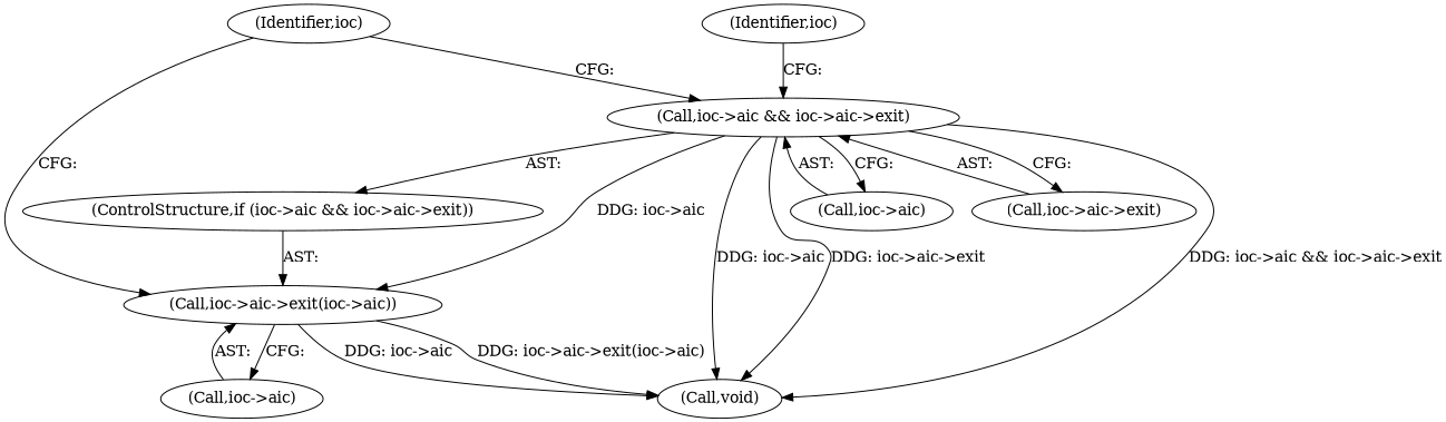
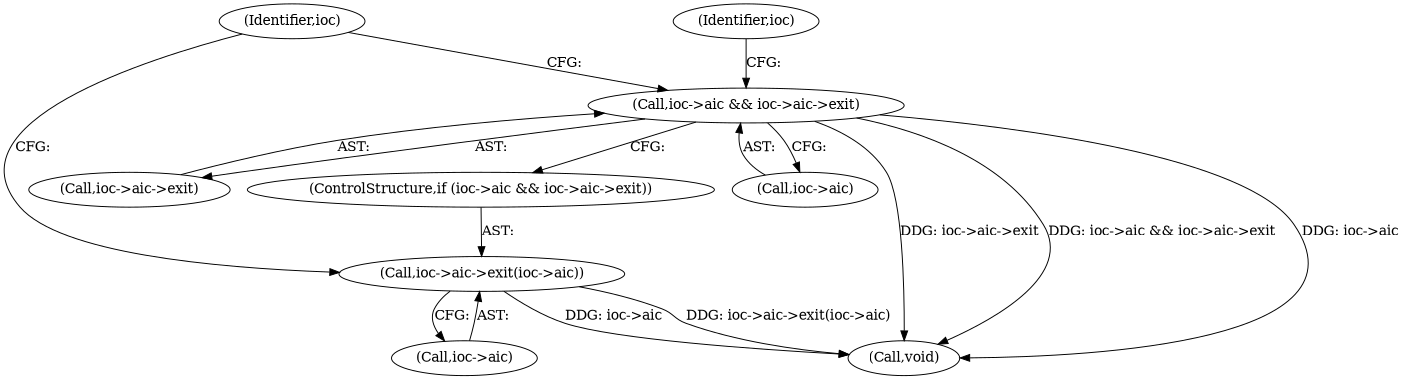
  digraph {
    n1 [label="(Call,ioc->aic && ioc->aic->exit)"]
    n2 [label="(Call,ioc->aic->exit(ioc->aic))"]
    n3 [label="(Call,ioc->aic)"]
    n4 [label="(Call,ioc->aic->exit)"]
    n5 [label="(Call,void)"]
    n6 [label="(ControlStructure,if (ioc->aic && ioc->aic->exit))"]
    n7 [label="(Call,ioc->aic)"]
    n8 [label="(Identifier,ioc)"]
    n9 [label="(Identifier,ioc)"]
-   n1 -> n2 [label="DDG: ioc->aic"]
    n1 -> n3 [label="CFG: "]
-   n1 -> n4 [label="CFG: "]
+   n1 -> n4 [label="AST: "]
    n1 -> n5 [label="DDG: ioc->aic"]
    n1 -> n5 [label="DDG: ioc->aic->exit"]
    n1 -> n5 [label="DDG: ioc->aic && ioc->aic->exit"]
-   n1 -> n6 [label="AST: "]
+   n1 -> n6 [label="CFG: "]
    n2 -> n5 [label="DDG: ioc->aic"]
    n2 -> n5 [label="DDG: ioc->aic->exit(ioc->aic)"]
    n2 -> n7 [label="CFG: "]
    n3 -> n1 [label="AST: "]
    n4 -> n1 [label="AST: "]
    n6 -> n2 [label="AST: "]
    n7 -> n2 [label="AST: "]
    n8 -> n1 [label="CFG: "]
    n8 -> n2 [label="CFG: "]
    n9 -> n1 [label="CFG: "]
  }
